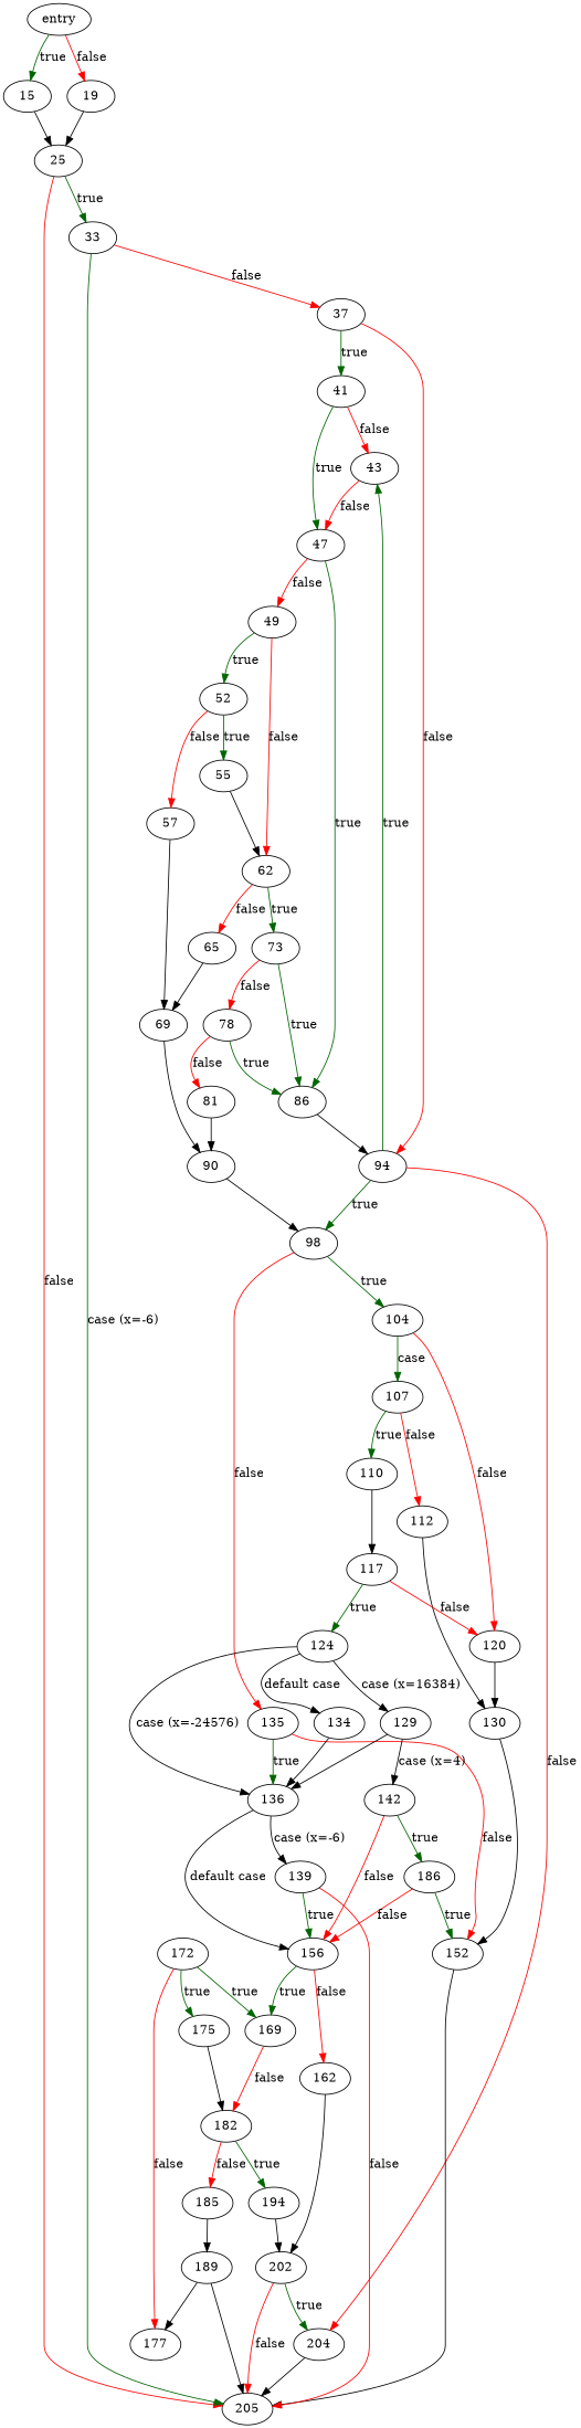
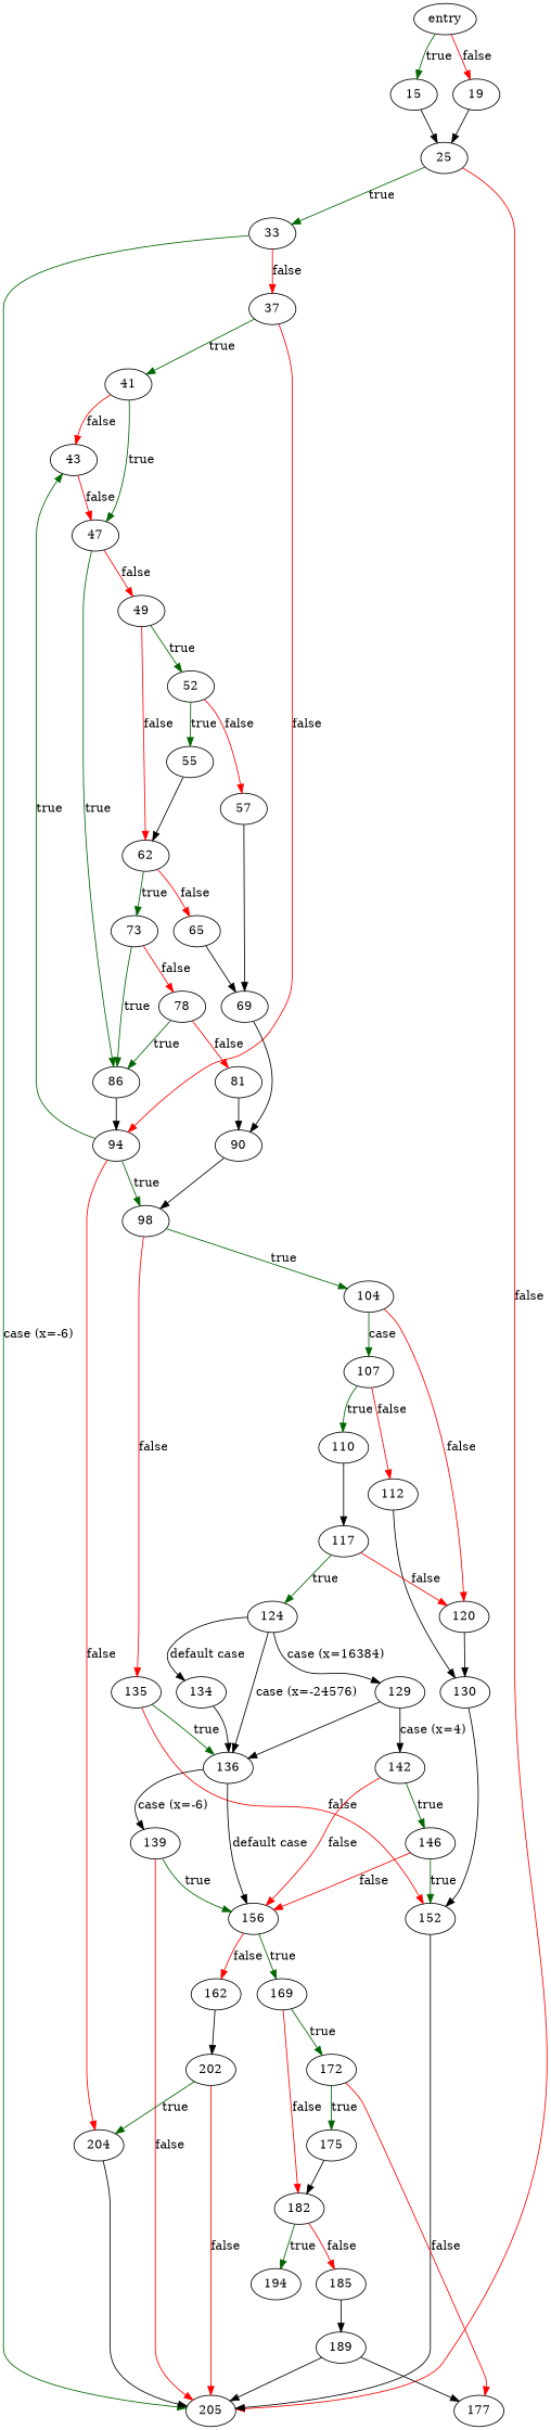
  digraph {
    n1 [label=entry]
    15
    19
    25
    33
    205
    37
    41
    94
    43
    47
    98
    204
    49
    86
    52
    62
    55
    57
    65
    73
    69
    90
    78
    81
    104
    135
    107
    120
    136
    152
    110
    112
    117
    124
    130
    129
    134
    142
    139
    156
-   146 [label=186]
+   146
    162
    169
    202
    172
    182
    175
    177
    185
    194
    189
    n1 -> 15 [color=darkgreen label=true]
    n1 -> 19 [color=red label=false]
    15 -> 25
    19 -> 25
    25 -> 33 [color=darkgreen label=true]
    25 -> 205 [color=red label=false]
    33 -> 205 [color=darkgreen label="case (x=-6)"]
    33 -> 37 [color=red label=false]
    37 -> 41 [color=darkgreen label=true]
    37 -> 94 [color=red label=false]
    41 -> 43 [color=red label=false]
    41 -> 47 [color=darkgreen label=true]
    94 -> 43 [color=darkgreen label=true]
    94 -> 98 [color=darkgreen label=true]
    94 -> 204 [color=red label=false]
    43 -> 47 [color=red label=false]
    47 -> 49 [color=red label=false]
    47 -> 86 [color=darkgreen label=true]
    98 -> 104 [color=darkgreen label=true]
    98 -> 135 [color=red label=false]
    204 -> 205
    49 -> 52 [color=darkgreen label=true]
    49 -> 62 [color=red label=false]
    86 -> 94
    52 -> 55 [color=darkgreen label=true]
    52 -> 57 [color=red label=false]
    62 -> 65 [color=red label=false]
    62 -> 73 [color=darkgreen label=true]
    55 -> 62
    57 -> 69
    65 -> 69
    73 -> 86 [color=darkgreen label=true]
    73 -> 78 [color=red label=false]
    69 -> 90
    90 -> 98
    78 -> 86 [color=darkgreen label=true]
    78 -> 81 [color=red label=false]
    81 -> 90
    104 -> 107 [color=darkgreen label=case]
    104 -> 120 [color=red label=false]
    135 -> 136 [color=darkgreen label=true]
    135 -> 152 [color=red label=false]
    107 -> 110 [color=darkgreen label=true]
    107 -> 112 [color=red label=false]
    120 -> 130
    136 -> 139 [label="case (x=-6)"]
    136 -> 156 [label="default case"]
    152 -> 205
    110 -> 117
    112 -> 130
    117 -> 120 [color=red label=false]
    117 -> 124 [color=darkgreen label=true]
    124 -> 136 [label="case (x=-24576)"]
    124 -> 129 [label="case (x=16384)"]
    124 -> 134 [label="default case"]
    130 -> 152
    129 -> 136
    129 -> 142 [label="case (x=4)"]
    134 -> 136
    142 -> 156 [color=red label=false]
    142 -> 146 [color=darkgreen label=true]
    139 -> 205 [color=red label=false]
    139 -> 156 [color=darkgreen label=true]
    156 -> 162 [color=red label=false]
    156 -> 169 [color=darkgreen label=true]
    146 -> 152 [color=darkgreen label=true]
    146 -> 156 [color=red label=false]
    162 -> 202
-   172 -> 169 [color=darkgreen label=true]
+   169 -> 172 [color=darkgreen label=true]
    169 -> 182 [color=red label=false]
    202 -> 205 [color=red label=false]
    202 -> 204 [color=darkgreen label=true]
    172 -> 175 [color=darkgreen label=true]
    172 -> 177 [color=red label=false]
    182 -> 185 [color=red label=false]
    182 -> 194 [color=darkgreen label=true]
    175 -> 182
    185 -> 189
-   194 -> 202
    189 -> 205
    189 -> 177
  }
